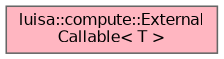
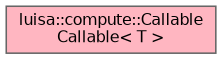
  digraph {
    rankdir=LR
-   n1 [color=grey40 fillcolor=lightpink fontname=Helvetica fontsize=10 height=0.2 label="luisa::compute::External\lCallable\< T \>" shape=box style=filled width=0.4]
+   n1 [color=grey40 fillcolor=lightpink fontname=Helvetica fontsize=10 height=0.2 label="luisa::compute::Callable\lCallable\< T \>" shape=box style=filled width=0.4]
  }
